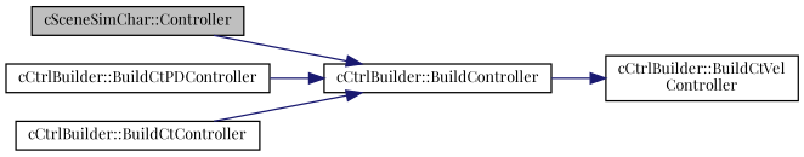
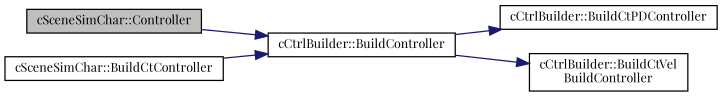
  digraph {
    fontname="Playfair Display"
    rankdir=LR
    node [color=black fillcolor=white fontname="Playfair Display" fontsize=10 shape=record style=filled]
    edge [color=midnightblue fontname="Playfair Display" fontsize=10 labelfontname=Helvetica labelfontsize=10 style=solid]
    n1 [fillcolor=grey75 fontcolor=black height=0.2 label="cSceneSimChar::Controller" width=0.4]
    n2 [height=0.2 label="cCtrlBuilder::BuildController" width=0.4]
    n3 [height=0.2 label="cCtrlBuilder::BuildCtPDController" width=0.4]
-   n4 [height=0.2 label="cCtrlBuilder::BuildCtVel\lController" width=0.4]
-   n5 [height=0.2 label="cCtrlBuilder::BuildCtController" width=0.4]
+   n4 [height=0.2 label="cCtrlBuilder::BuildCtVel\lBuildController" width=0.4]
+   n5 [height=0.2 label="cSceneSimChar::BuildCtController" width=0.4]
    n1 -> n2
-   n3 -> n2
+   n2 -> n3
    n2 -> n4
    n5 -> n2
  }
